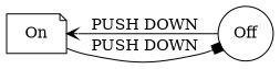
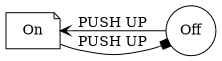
  digraph {
    rankdir=RL
    Off [shape=circle]
    On [shape=note]
-   Off -> On [label=" PUSH DOWN" arrowhead=vee]
-   On -> Off [label=" PUSH DOWN" arrowhead=box]
+   Off -> On [label="PUSH UP" arrowhead=vee]
+   On -> Off [label="PUSH UP" arrowhead=box]
  }
